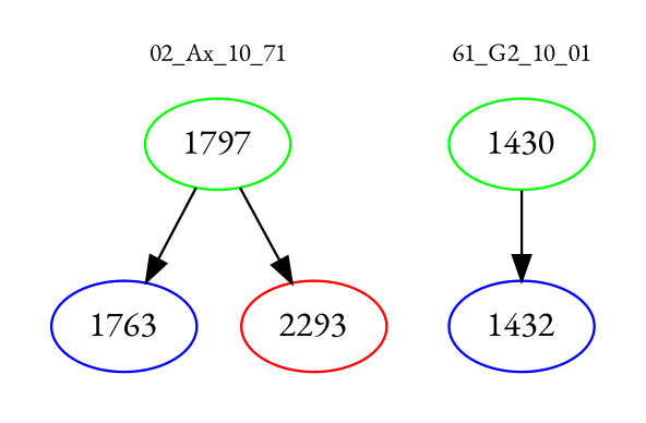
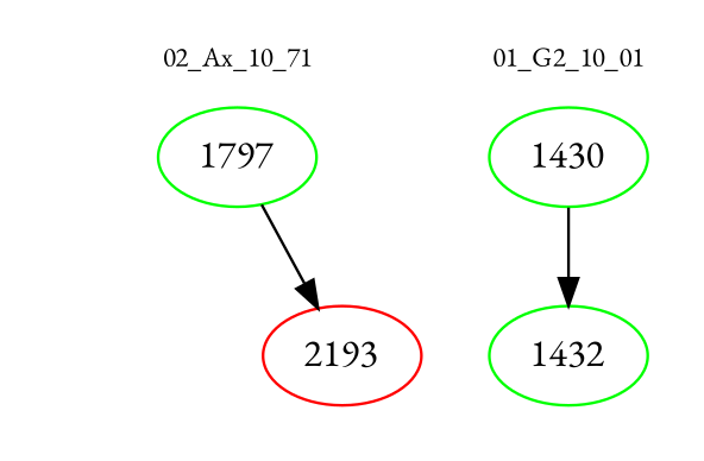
  digraph {
    fontname="EB Garamond"
    node [color=green fontname="EB Garamond"]
    edge [color=black fontname="EB Garamond"]
    n1 [label=1797]
-   n2 [color=blue label=1763]
-   n3 [color=red label=2293]
+   n3 [color=red label=2193]
    n4 [label=1430]
-   n5 [color=blue label=1432]
+   n5 [label=1432]
    subgraph cluster_1 {
      color=white
      fontsize=10
      label="02_Ax_10_71"
      n1
-     n2
      n3
    }
    subgraph cluster_2 {
      color=white
      fontsize=10
-     label="61_G2_10_01"
+     label="01_G2_10_01"
      n4
      n5
    }
-   n1 -> n2
    n1 -> n3
    n4 -> n5
  }
